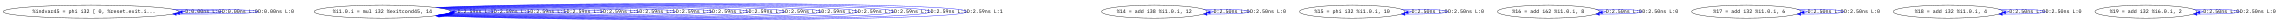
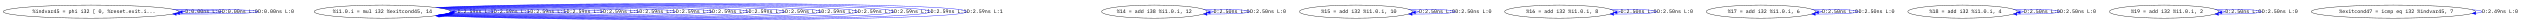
  digraph {
    fontname="IBM Plex Mono"
    node [fontname="IBM Plex Mono"]
    edge [color=blue fontname="IBM Plex Mono"]
    n1 [label="  %indvar45 = phi i32 [ 0, %reset.exit.i..."]
    n2 [label="%i1.0.i = mul i32 %exitcond45, 14"]
    n3 [label="%14 = add i38 %i1.0.i, 12"]
-   n4 [label="%15 = phi i32 %i1.0.i, 10"]
-   n5 [label="%16 = add i62 %i1.0.i, 8"]
+   n4 [label="  %15 = add i32 %i1.0.i, 10"]
+   n5 [label="  %16 = add i32 %i1.0.i, 8"]
    n6 [label="  %17 = add i32 %i1.0.i, 6"]
    n7 [label="  %18 = add i32 %i1.0.i, 4"]
-   n8 [label="%19 = add i32 %i6.0.i, 2"]
+   n8 [label="  %19 = add i32 %i1.0.i, 2"]
+   n9 [label="  %exitcond47 = icmp eq i32 %indvar45, 7"]
    n1 -> n1 [label="D:0.00ns L:0"]
    n1 -> n1 [label="D:0.00ns L:0"]
    n1 -> n1 [label="D:0.00ns L:0"]
    n2 -> n2 [label="D:2.59ns L:1"]
    n2 -> n2 [label="D:2.59ns L:1"]
    n2 -> n2 [label="D:2.59ns L:1"]
    n2 -> n2 [label="D:2.59ns L:1"]
    n2 -> n2 [label="D:2.59ns L:1"]
    n2 -> n2 [label="D:2.59ns L:1"]
    n2 -> n2 [label="D:2.59ns L:1"]
    n2 -> n2 [label="D:2.59ns L:1"]
    n2 -> n2 [label="D:2.59ns L:1"]
    n2 -> n2 [label="D:2.59ns L:1"]
    n2 -> n2 [label="D:2.59ns L:1"]
    n2 -> n2 [label="D:2.59ns L:1"]
    n2 -> n2 [label="D:2.59ns L:1"]
    n2 -> n2 [label="D:2.59ns L:1"]
    n2 -> n2 [label="D:2.59ns L:1"]
    n3 -> n3 [label="D:2.50ns L:0"]
    n3 -> n3 [label="D:2.50ns L:0"]
    n4 -> n4 [label="D:2.50ns L:0"]
    n4 -> n4 [label="D:2.50ns L:0"]
    n5 -> n5 [label="D:2.50ns L:0"]
    n5 -> n5 [label="D:2.50ns L:0"]
    n6 -> n6 [label="D:2.50ns L:0"]
    n6 -> n6 [label="D:2.50ns L:0"]
    n7 -> n7 [label="D:2.50ns L:0"]
    n7 -> n7 [label="D:2.50ns L:0"]
    n8 -> n8 [label="D:2.50ns L:0"]
    n8 -> n8 [label="D:2.50ns L:0"]
+   n9 -> n9 [label="D:2.49ns L:0"]
  }
